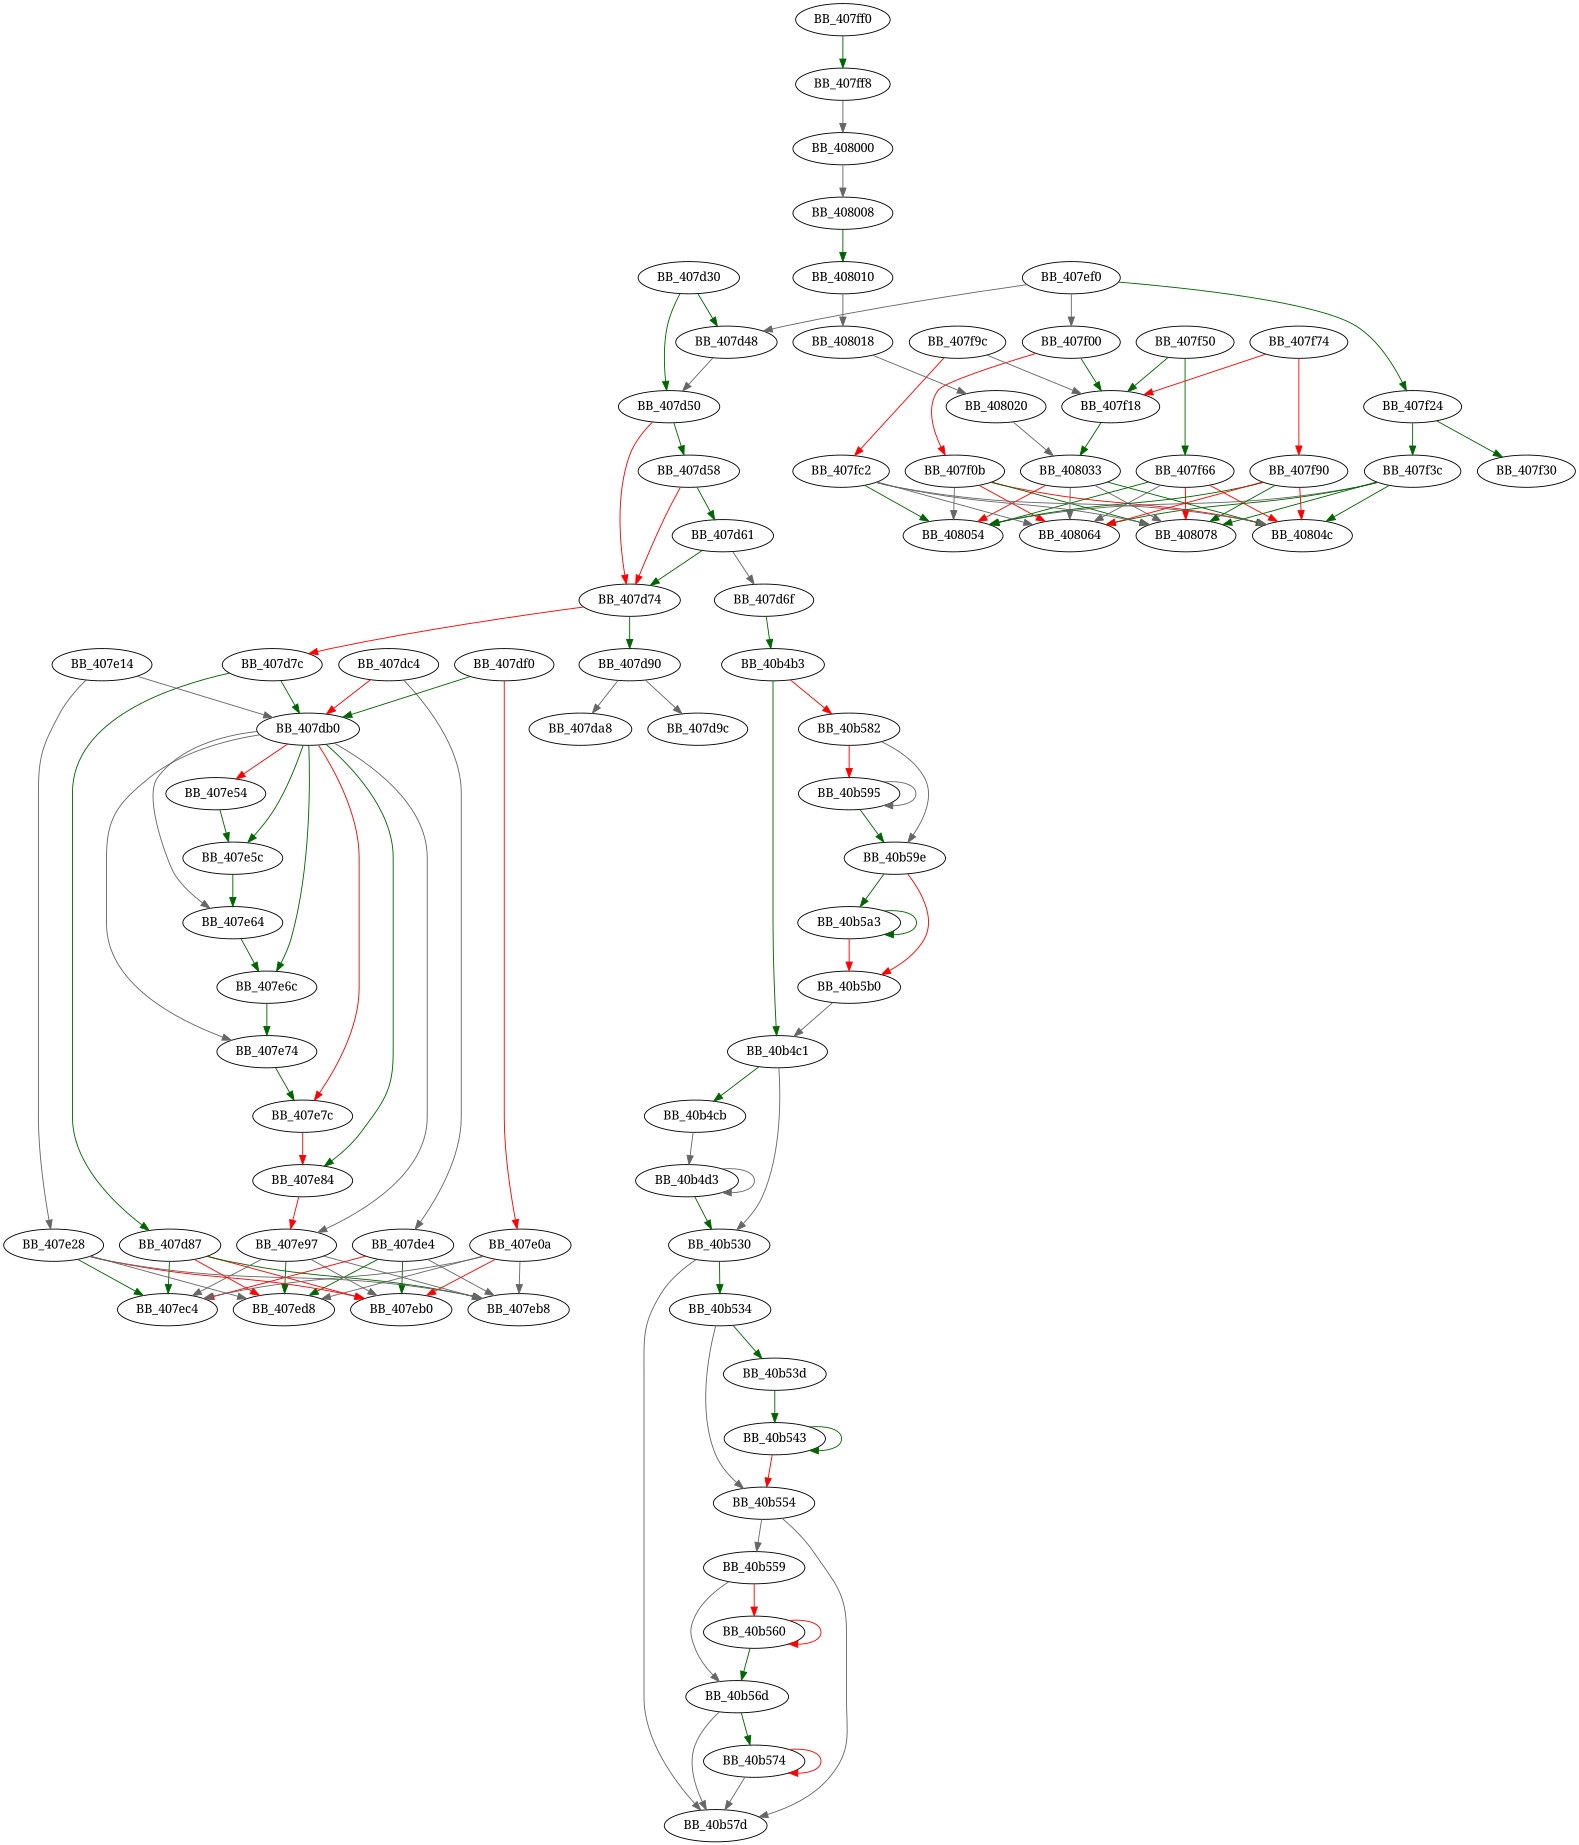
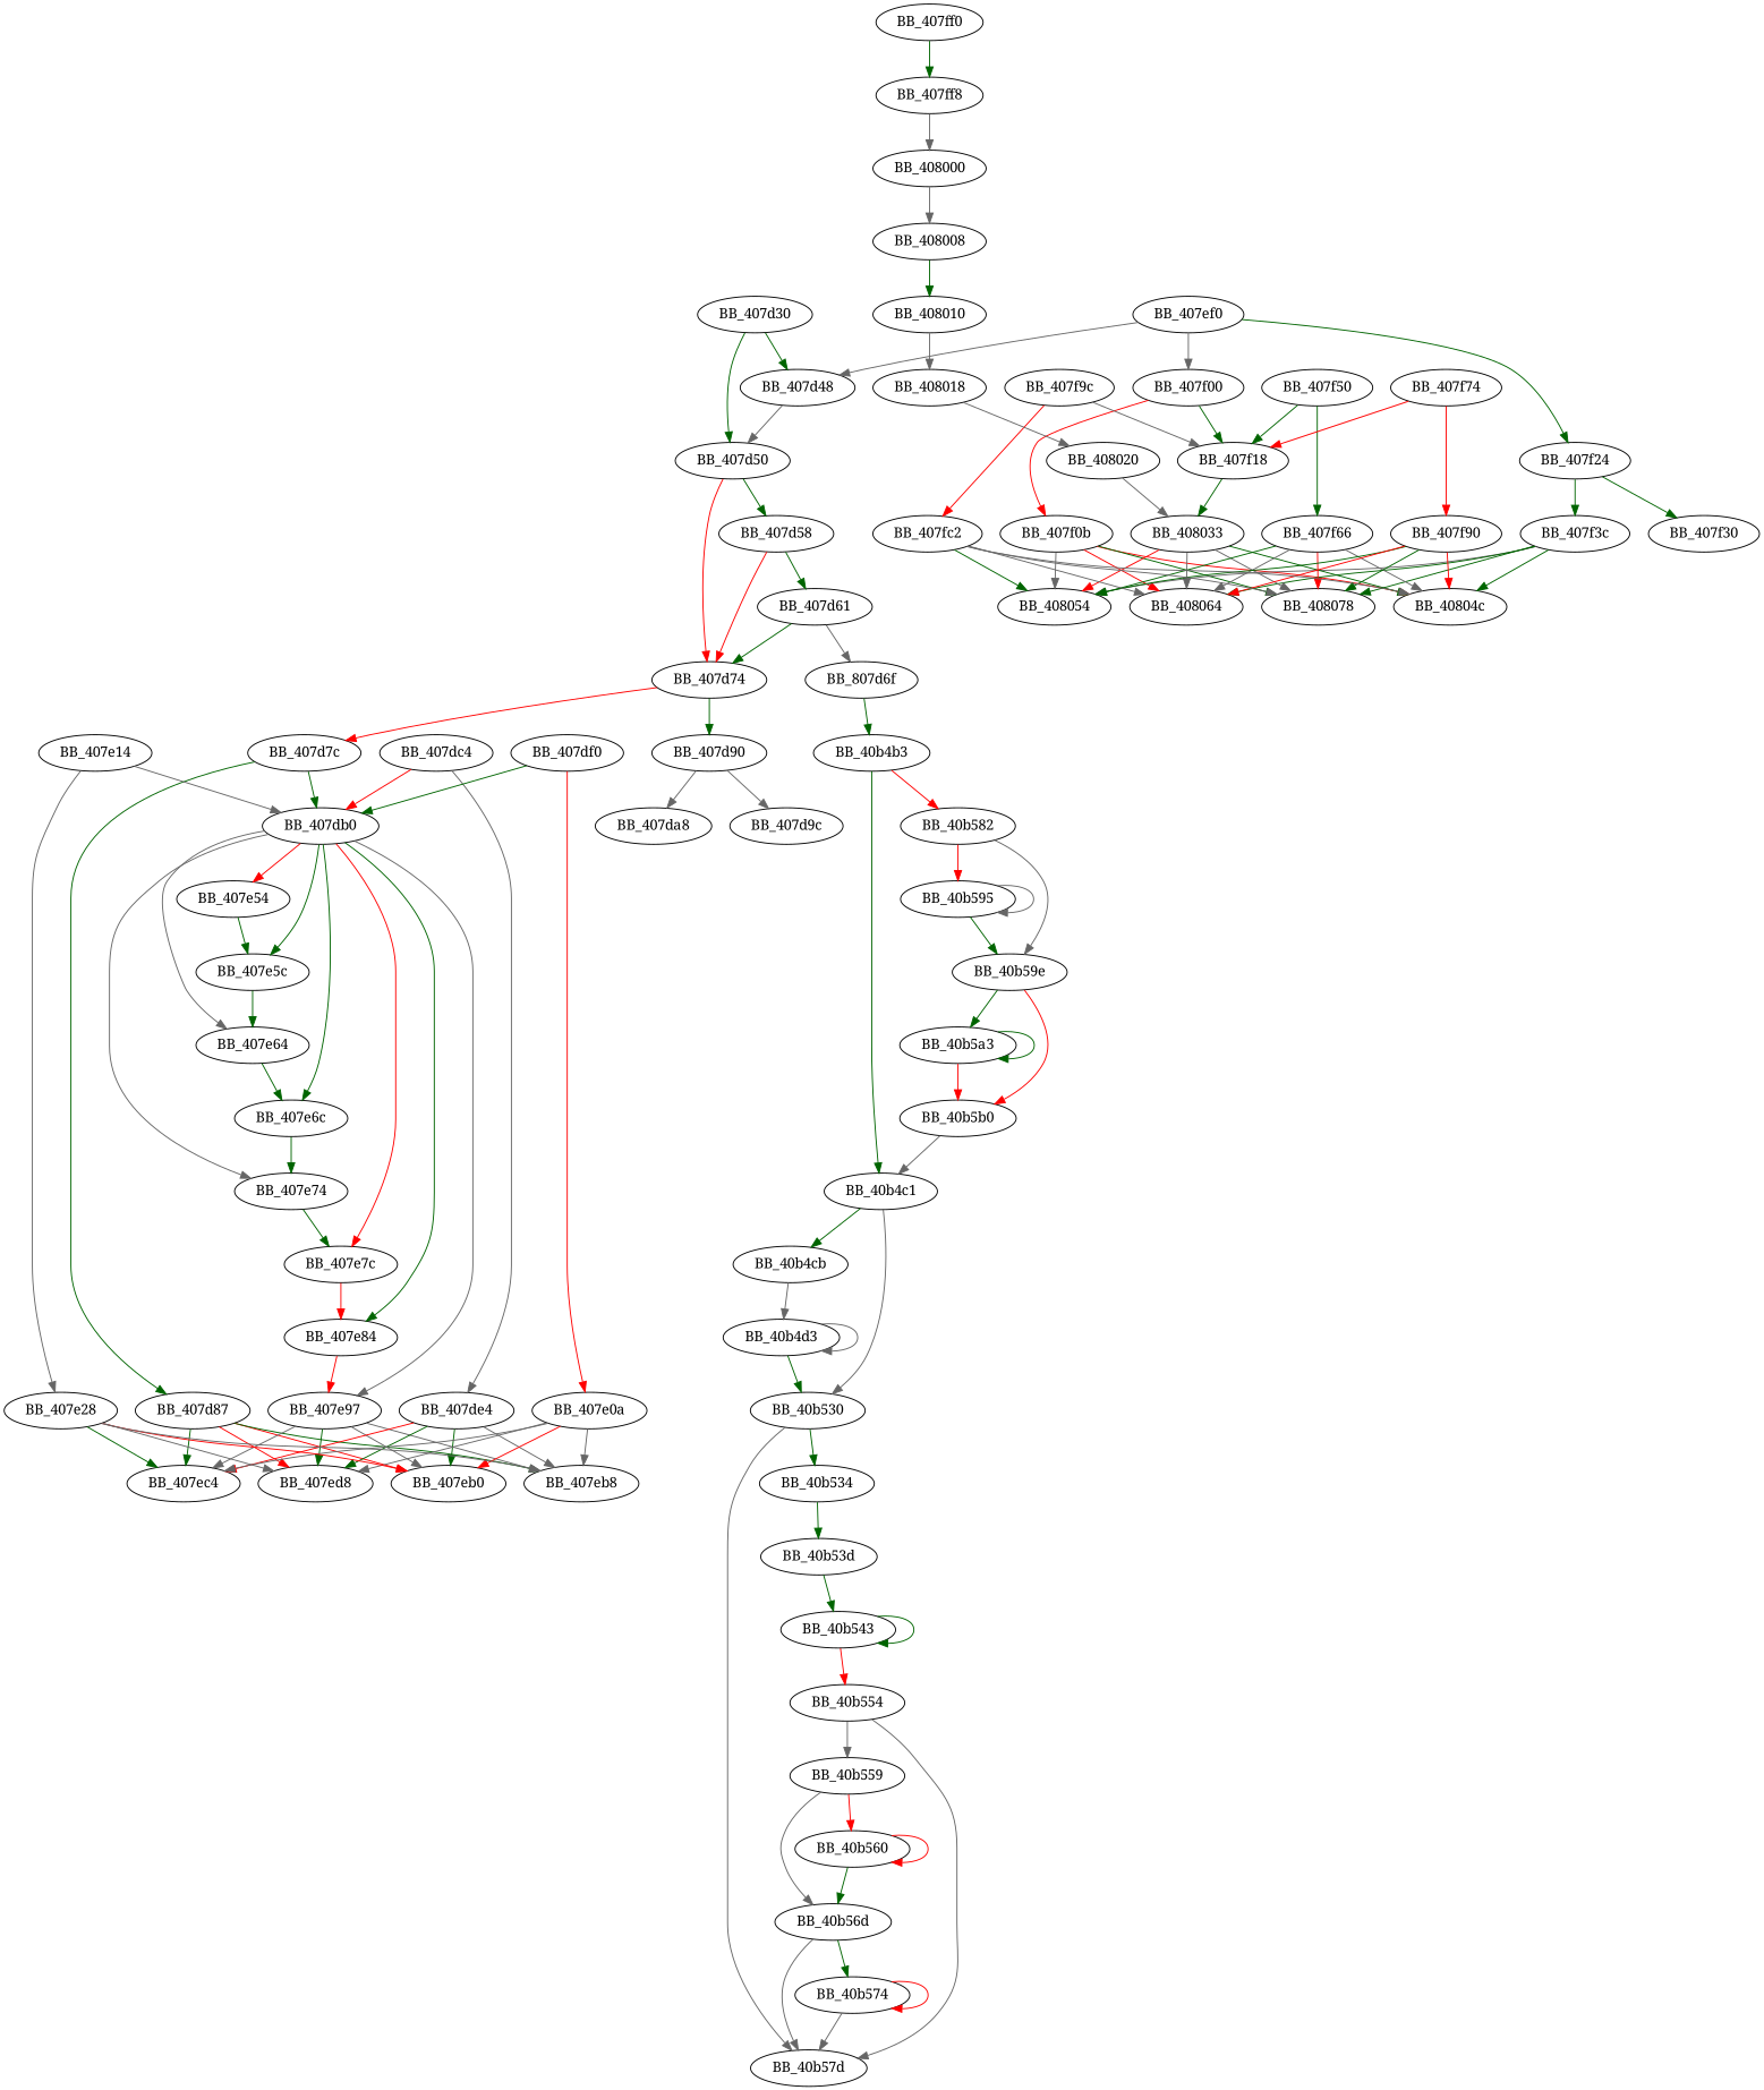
  digraph {
    fontname="Noto Serif"
    node [fontname="Noto Serif"]
    edge [color=darkgreen fontname="Noto Serif"]
    BB_407d30
    BB_407d48
    BB_407d50
    BB_407d58
    BB_407d74
    BB_407ef0
    BB_407f00
    BB_407f24
    BB_407d61
    BB_407d7c
    BB_407d90
    BB_407f0b
    BB_407f18
    BB_407f30
    BB_407f3c
-   BB_407d6f
+   BB_407d6f [label=BB_807d6f]
    BB_407d87
    BB_407db0
    BB_407d9c
    BB_407da8
    BB_40b4b3
    BB_40b4c1
    BB_40b582
    BB_40b4cb
    BB_40b530
    BB_40b595
    BB_40b59e
    BB_407eb0
    BB_407eb8
    BB_407ec4
    BB_407ed8
    BB_407e54
    BB_407e5c
    BB_407e64
    BB_407e6c
    BB_407e74
    BB_407e7c
    BB_407e84
    BB_407e97
    BB_407dc4
    BB_407de4
    BB_407df0
    BB_407e0a
    BB_407e14
    BB_407e28
    BB_40804c
    BB_408054
    BB_408064
    BB_408078
    BB_408033
    BB_407f50
    BB_407f66
    BB_407f74
    BB_407f90
    BB_407f9c
    BB_407fc2
    BB_407ff0
    BB_407ff8
    BB_408000
    BB_408008
    BB_408010
    BB_408018
    BB_408020
    BB_40b4d3
    BB_40b534
    BB_40b57d
    BB_40b5a3
    BB_40b5b0
    BB_40b53d
    BB_40b554
    BB_40b543
    BB_40b559
    BB_40b560
    BB_40b56d
    BB_40b574
    BB_407d30 -> BB_407d48
    BB_407d30 -> BB_407d50
    BB_407d48 -> BB_407d50 [color=gray40]
    BB_407d50 -> BB_407d58
    BB_407d50 -> BB_407d74 [color=red]
    BB_407d58 -> BB_407d74 [color=red]
    BB_407d58 -> BB_407d61
    BB_407d74 -> BB_407d7c [color=red]
    BB_407d74 -> BB_407d90
    BB_407ef0 -> BB_407d48 [color=gray40]
    BB_407ef0 -> BB_407f00 [color=gray40]
    BB_407ef0 -> BB_407f24
    BB_407f00 -> BB_407f0b [color=red]
    BB_407f00 -> BB_407f18
    BB_407f24 -> BB_407f30
    BB_407f24 -> BB_407f3c
    BB_407d61 -> BB_407d74
    BB_407d61 -> BB_407d6f [color=gray40]
    BB_407d7c -> BB_407d87
    BB_407d7c -> BB_407db0
    BB_407d90 -> BB_407d9c [color=gray40]
    BB_407d90 -> BB_407da8 [color=gray40]
    BB_407f0b -> BB_40804c [color=red]
    BB_407f0b -> BB_408054 [color=gray40]
    BB_407f0b -> BB_408064 [color=red]
    BB_407f0b -> BB_408078
    BB_407f18 -> BB_408033
    BB_407f3c -> BB_40804c
    BB_407f3c -> BB_408054 [color=gray40]
    BB_407f3c -> BB_408064
    BB_407f3c -> BB_408078
    BB_407d6f -> BB_40b4b3
    BB_407d87 -> BB_407eb0 [color=red]
    BB_407d87 -> BB_407eb8
    BB_407d87 -> BB_407ec4
    BB_407d87 -> BB_407ed8 [color=red]
    BB_407db0 -> BB_407e54 [color=red]
    BB_407db0 -> BB_407e5c
    BB_407db0 -> BB_407e64 [color=gray40]
    BB_407db0 -> BB_407e6c
    BB_407db0 -> BB_407e74 [color=gray40]
    BB_407db0 -> BB_407e7c [color=red]
    BB_407db0 -> BB_407e84
    BB_407db0 -> BB_407e97 [color=gray40]
    BB_40b4b3 -> BB_40b4c1
    BB_40b4b3 -> BB_40b582 [color=red]
    BB_40b4c1 -> BB_40b4cb
    BB_40b4c1 -> BB_40b530 [color=gray40]
    BB_40b582 -> BB_40b595 [color=red]
    BB_40b582 -> BB_40b59e [color=gray40]
    BB_40b4cb -> BB_40b4d3 [color=gray40]
    BB_40b530 -> BB_40b534
    BB_40b530 -> BB_40b57d [color=gray40]
    BB_40b595 -> BB_40b595 [color=gray40]
    BB_40b595 -> BB_40b59e
    BB_40b59e -> BB_40b5a3
    BB_40b59e -> BB_40b5b0 [color=red]
    BB_407e54 -> BB_407e5c
    BB_407e5c -> BB_407e64
    BB_407e64 -> BB_407e6c
    BB_407e6c -> BB_407e74
    BB_407e74 -> BB_407e7c
    BB_407e7c -> BB_407e84 [color=red]
    BB_407e84 -> BB_407e97 [color=red]
    BB_407e97 -> BB_407eb0 [color=gray40]
    BB_407e97 -> BB_407eb8 [color=gray40]
    BB_407e97 -> BB_407ec4 [color=gray40]
    BB_407e97 -> BB_407ed8
    BB_407dc4 -> BB_407db0 [color=red]
    BB_407dc4 -> BB_407de4 [color=gray40]
    BB_407de4 -> BB_407eb0
    BB_407de4 -> BB_407eb8 [color=gray40]
    BB_407de4 -> BB_407ec4 [color=red]
    BB_407de4 -> BB_407ed8
    BB_407df0 -> BB_407db0
    BB_407df0 -> BB_407e0a [color=red]
    BB_407e0a -> BB_407eb0 [color=red]
    BB_407e0a -> BB_407eb8 [color=gray40]
    BB_407e0a -> BB_407ec4 [color=gray40]
    BB_407e0a -> BB_407ed8 [color=gray40]
    BB_407e14 -> BB_407db0 [color=gray40]
    BB_407e14 -> BB_407e28 [color=gray40]
    BB_407e28 -> BB_407eb0 [color=red]
    BB_407e28 -> BB_407eb8 [color=gray40]
    BB_407e28 -> BB_407ec4
    BB_407e28 -> BB_407ed8 [color=gray40]
    BB_408033 -> BB_40804c
    BB_408033 -> BB_408054 [color=red]
    BB_408033 -> BB_408064 [color=gray40]
    BB_408033 -> BB_408078 [color=gray40]
    BB_407f50 -> BB_407f18
    BB_407f50 -> BB_407f66
-   BB_407f66 -> BB_40804c [color=red]
+   BB_407f66 -> BB_40804c [color=gray40]
    BB_407f66 -> BB_408054
    BB_407f66 -> BB_408064 [color=gray40]
    BB_407f66 -> BB_408078 [color=red]
    BB_407f74 -> BB_407f18 [color=red]
    BB_407f74 -> BB_407f90 [color=red]
    BB_407f90 -> BB_40804c [color=red]
    BB_407f90 -> BB_408054
    BB_407f90 -> BB_408064 [color=red]
    BB_407f90 -> BB_408078
    BB_407f9c -> BB_407f18 [color=gray40]
    BB_407f9c -> BB_407fc2 [color=red]
    BB_407fc2 -> BB_40804c [color=gray40]
    BB_407fc2 -> BB_408054
    BB_407fc2 -> BB_408064 [color=gray40]
    BB_407fc2 -> BB_408078 [color=gray40]
    BB_407ff0 -> BB_407ff8
    BB_407ff8 -> BB_408000 [color=gray40]
    BB_408000 -> BB_408008 [color=gray40]
    BB_408008 -> BB_408010
    BB_408010 -> BB_408018 [color=gray40]
    BB_408018 -> BB_408020 [color=gray40]
    BB_408020 -> BB_408033 [color=gray40]
    BB_40b4d3 -> BB_40b530
    BB_40b4d3 -> BB_40b4d3 [color=gray40]
    BB_40b534 -> BB_40b53d
-   BB_40b534 -> BB_40b554 [color=gray40]
    BB_40b5a3 -> BB_40b5a3
    BB_40b5a3 -> BB_40b5b0 [color=red]
    BB_40b5b0 -> BB_40b4c1 [color=gray40]
    BB_40b53d -> BB_40b543
    BB_40b554 -> BB_40b57d [color=gray40]
    BB_40b554 -> BB_40b559 [color=gray40]
    BB_40b543 -> BB_40b554 [color=red]
    BB_40b543 -> BB_40b543
    BB_40b559 -> BB_40b560 [color=red]
    BB_40b559 -> BB_40b56d [color=gray40]
    BB_40b560 -> BB_40b560 [color=red]
    BB_40b560 -> BB_40b56d
    BB_40b56d -> BB_40b57d [color=gray40]
    BB_40b56d -> BB_40b574
    BB_40b574 -> BB_40b57d [color=gray40]
    BB_40b574 -> BB_40b574 [color=red]
  }
